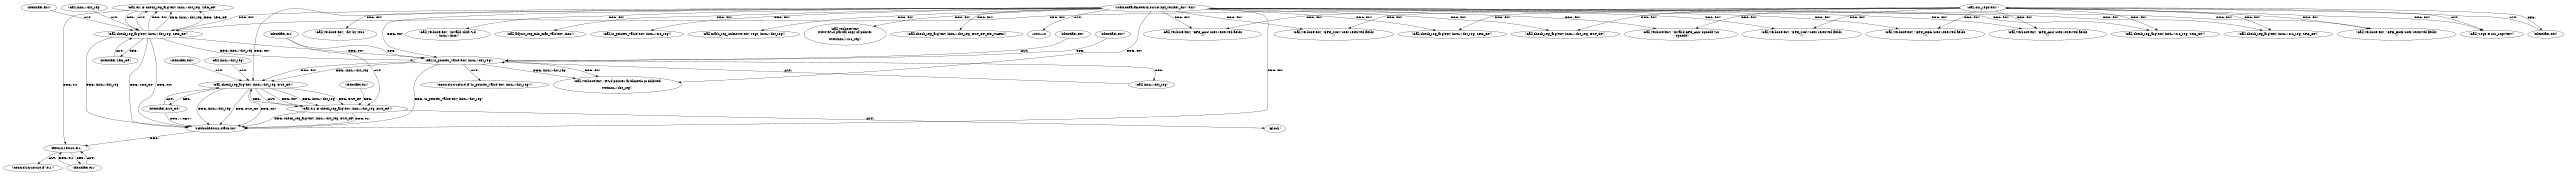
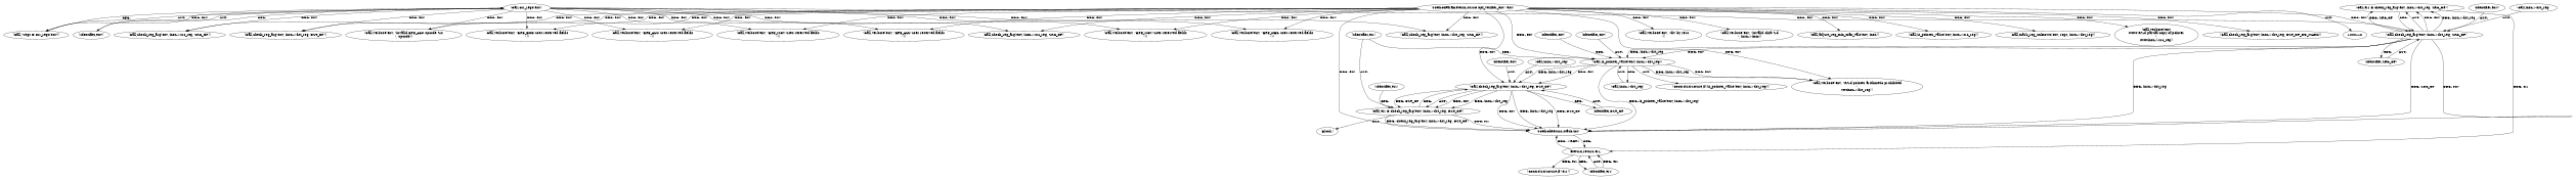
  digraph {
    n1 [label="(Call,check_reg_arg(env, insn->dst_reg, DST_OP))"]
    n2 [label="(Call,err = check_reg_arg(env, insn->dst_reg, DST_OP))"]
    n3 [label="(Identifier,DST_OP)"]
    n4 [label="(MethodReturn,static int)"]
    n5 [label="(Block,)"]
    n6 [label="(Return,return err;)"]
    n7 [label="(Call,is_pointer_value(env, insn->dst_reg))"]
    n8 [label="(ControlStructure,if (is_pointer_value(env, insn->dst_reg)))"]
    n9 [label="(Call,verbose(env, \"R%d pointer arithmetic prohibited\n\",\n\t\t\t\tinsn->dst_reg))"]
    n10 [label="(Call,insn->dst_reg)"]
    n11 [label="(Call,check_reg_arg(env, insn->dst_reg, SRC_OP))"]
    n12 [label="(Call,err = check_reg_arg(env, insn->dst_reg, SRC_OP))"]
    n13 [label="(Identifier,SRC_OP)"]
    n14 [label="(Call,cur_regs(env))"]
    n15 [label="(Call,*regs = cur_regs(env))"]
    n16 [label="(Call,verbose(env, \"BPF_MOV uses reserved fields\n\"))"]
    n17 [label="(Call,check_reg_arg(env, insn->dst_reg, DST_OP))"]
    n18 [label="(Call,verbose(env, \"invalid BPF_ALU opcode %x\n\", opcode))"]
    n19 [label="(Call,verbose(env, \"BPF_MOV uses reserved fields\n\"))"]
    n20 [label="(Call,verbose(env, \"BPF_NEG uses reserved fields\n\"))"]
    n21 [label="(Identifier,env)"]
    n22 [label="(Call,verbose(env, \"BPF_ALU uses reserved fields\n\"))"]
    n23 [label="(Call,check_reg_arg(env, insn->src_reg, SRC_OP))"]
    n24 [label="(Call,check_reg_arg(env, insn->src_reg, SRC_OP))"]
    n25 [label="(Call,verbose(env, \"BPF_END uses reserved fields\n\"))"]
    n26 [label="(Call,verbose(env, \"BPF_ALU uses reserved fields\n\"))"]
    n27 [label="(Call,check_reg_arg(env, insn->dst_reg, SRC_OP))"]
    n28 [label="(MethodParameterIn,struct bpf_verifier_env *env)"]
    n29 [label="(Call,verbose(env, \"div by zero\n\"))"]
    n30 [label="(Call,verbose(env, \"invalid shift %d\n\", insn->imm))"]
    n31 [label="(Call,adjust_reg_min_max_vals(env, insn))"]
    n32 [label="(Call,is_pointer_value(env, insn->src_reg))"]
    n33 [label="(Call,mark_reg_unknown(env, regs, insn->dst_reg))"]
    n34 [label="(Call,verbose(env,\n\t\t\t\t\t\t\"R%d partial copy of pointer\n\",\n\t\t\t\t\t\tinsn->src_reg))"]
    n35 [label="(Call,check_reg_arg(env, insn->dst_reg, DST_OP_NO_MARK))"]
    1000112
    n37 [label="(ControlStructure,if (err))"]
    n38 [label="(Identifier,err)"]
    n39 [label="(Identifier,env)"]
    n40 [label="(Identifier,err)"]
    n41 [label="(Identifier,env)"]
    n42 [label="(Call,insn->dst_reg)"]
    n43 [label="(Identifier,env)"]
    n44 [label="(Call,insn->dst_reg)"]
    n45 [label="(Identifier,env)"]
    n46 [label="(Identifier,err)"]
    n1 -> n2 [label="AST: "]
    n1 -> n2 [label="DDG: env"]
    n1 -> n2 [label="DDG: insn->dst_reg"]
    n1 -> n2 [label="DDG: DST_OP"]
    n1 -> n3 [label="CFG: "]
    n1 -> n4 [label="DDG: insn->dst_reg"]
    n1 -> n4 [label="DDG: env"]
    n1 -> n4 [label="DDG: DST_OP"]
    n2 -> n1 [label="CFG: "]
    n2 -> n4 [label="DDG: check_reg_arg(env, insn->dst_reg, DST_OP)"]
    n2 -> n4 [label="DDG: err"]
    n2 -> n5 [label="AST: "]
    n3 -> n1 [label="AST: "]
-   n4 -> n6 [label="DDG: "]
-   n3 -> n4 [label="DDG: <RET>"]
-   n6 -> n37 [label="AST: "]
+   n4 -> n6 [label="CFG: "]
+   n6 -> n4 [label="DDG: <RET>"]
+   n6 -> n37 [label="DDG: err"]
    n6 -> n38 [label="CFG: "]
    n7 -> n1 [label="DDG: env"]
    n7 -> n1 [label="DDG: insn->dst_reg"]
    n7 -> n4 [label="DDG: is_pointer_value(env, insn->dst_reg)"]
    n7 -> n8 [label="AST: "]
    n7 -> n9 [label="DDG: env"]
    n7 -> n9 [label="DDG: insn->dst_reg"]
    n7 -> n10 [label="CFG: "]
    n10 -> n7 [label="AST: "]
    n11 -> n4 [label="DDG: insn->dst_reg"]
    n11 -> n4 [label="DDG: SRC_OP"]
    n11 -> n4 [label="DDG: env"]
    n11 -> n7 [label="DDG: env"]
    n11 -> n7 [label="DDG: insn->dst_reg"]
    n11 -> n12 [label="AST: "]
    n11 -> n12 [label="DDG: env"]
    n11 -> n12 [label="DDG: insn->dst_reg"]
    n11 -> n12 [label="DDG: SRC_OP"]
    n11 -> n13 [label="CFG: "]
    n12 -> n6 [label="DDG: err"]
    n12 -> n11 [label="CFG: "]
    n13 -> n11 [label="AST: "]
    n14 -> n11 [label="DDG: env"]
    n14 -> n15 [label="AST: "]
    n14 -> n15 [label="DDG: env"]
    n14 -> n16 [label="DDG: env"]
    n14 -> n17 [label="DDG: env"]
    n14 -> n18 [label="DDG: env"]
    n14 -> n19 [label="DDG: env"]
    n14 -> n20 [label="DDG: env"]
    n14 -> n21 [label="CFG: "]
    n14 -> n22 [label="DDG: env"]
    n14 -> n23 [label="DDG: env"]
    n14 -> n24 [label="DDG: env"]
    n14 -> n25 [label="DDG: env"]
    n14 -> n26 [label="DDG: env"]
    n14 -> n27 [label="DDG: env"]
+   n15 -> n14 [label="CFG: "]
    n21 -> n14 [label="AST: "]
    n28 -> n1 [label="DDG: env"]
    n28 -> n4 [label="DDG: env"]
    n28 -> n7 [label="DDG: env"]
    n28 -> n9 [label="DDG: env"]
    n28 -> n11 [label="DDG: env"]
    n28 -> n16 [label="DDG: env"]
    n28 -> n17 [label="DDG: env"]
    n28 -> n18 [label="DDG: env"]
    n28 -> n19 [label="DDG: env"]
    n28 -> n20 [label="DDG: env"]
    n28 -> n22 [label="DDG: env"]
    n28 -> n23 [label="DDG: env"]
    n28 -> n24 [label="DDG: env"]
    n28 -> n25 [label="DDG: env"]
    n28 -> n26 [label="DDG: env"]
    n28 -> n27 [label="DDG: env"]
    n28 -> n29 [label="DDG: env"]
    n28 -> n30 [label="DDG: env"]
    n28 -> n31 [label="DDG: env"]
    n28 -> n32 [label="DDG: env"]
    n28 -> n33 [label="DDG: env"]
    n28 -> n34 [label="DDG: env"]
    n28 -> n35 [label="DDG: env"]
    n28 -> 1000112 [label="AST: "]
    n38 -> n6 [label="AST: "]
    n38 -> n6 [label="DDG: err"]
    n39 -> n7 [label="AST: "]
    n40 -> n2 [label="CFG: "]
    n41 -> n7 [label="CFG: "]
    n42 -> n1 [label="AST: "]
    n43 -> n11 [label="AST: "]
    n44 -> n11 [label="AST: "]
    n45 -> n1 [label="AST: "]
    n46 -> n2 [label="AST: "]
    n46 -> n7 [label="CFG: "]
  }
